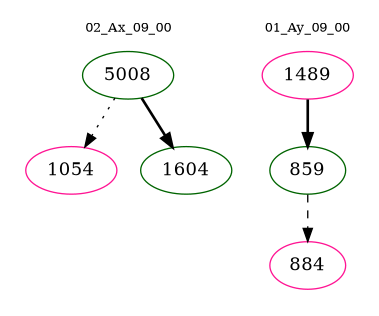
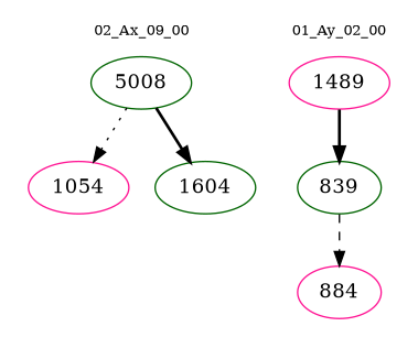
  digraph {
    node [color=darkgreen]
    edge [color=black style=bold]
    n1 [label=5008]
    n2 [color=deeppink label=1054]
    n3 [label=1604]
-   n4 [label=859]
+   n4 [label=839]
    n5 [color=deeppink label=884]
    n6 [color=deeppink label=1489]
    subgraph cluster_1 {
      color=white
      fontsize=10
      label="02_Ax_09_00"
      n1
      n2
      n3
    }
    subgraph cluster_2 {
      color=white
      fontsize=10
-     label="01_Ay_09_00"
+     label="01_Ay_02_00"
      n4
      n5
      n6
    }
    n1 -> n2 [style=dotted]
    n1 -> n3
    n4 -> n5 [style=dashed]
    n6 -> n4
  }
